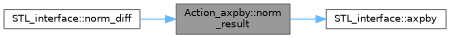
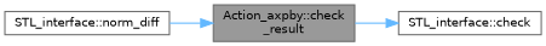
  digraph {
    rankdir=LR
    node [color=grey40 fillcolor=white fontname=Helvetica fontsize=10 shape=box style=filled]
    edge [color=steelblue1 fontname=Helvetica fontsize=10 labelfontname=Helvetica labelfontsize=10 style=solid]
-   n1 [color=gray40 fillcolor=grey60 fontcolor=black height=0.2 label="Action_axpby::norm\l_result" width=0.4]
-   n2 [height=0.2 label="STL_interface::axpby" width=0.4]
+   n1 [color=gray40 fillcolor=grey60 fontcolor=black height=0.2 label="Action_axpby::check\l_result" width=0.4]
+   n2 [height=0.2 label="STL_interface::check" width=0.4]
    n3 [height=0.2 label="STL_interface::norm_diff" width=0.4]
    n1 -> n2
    n3 -> n1
  }
